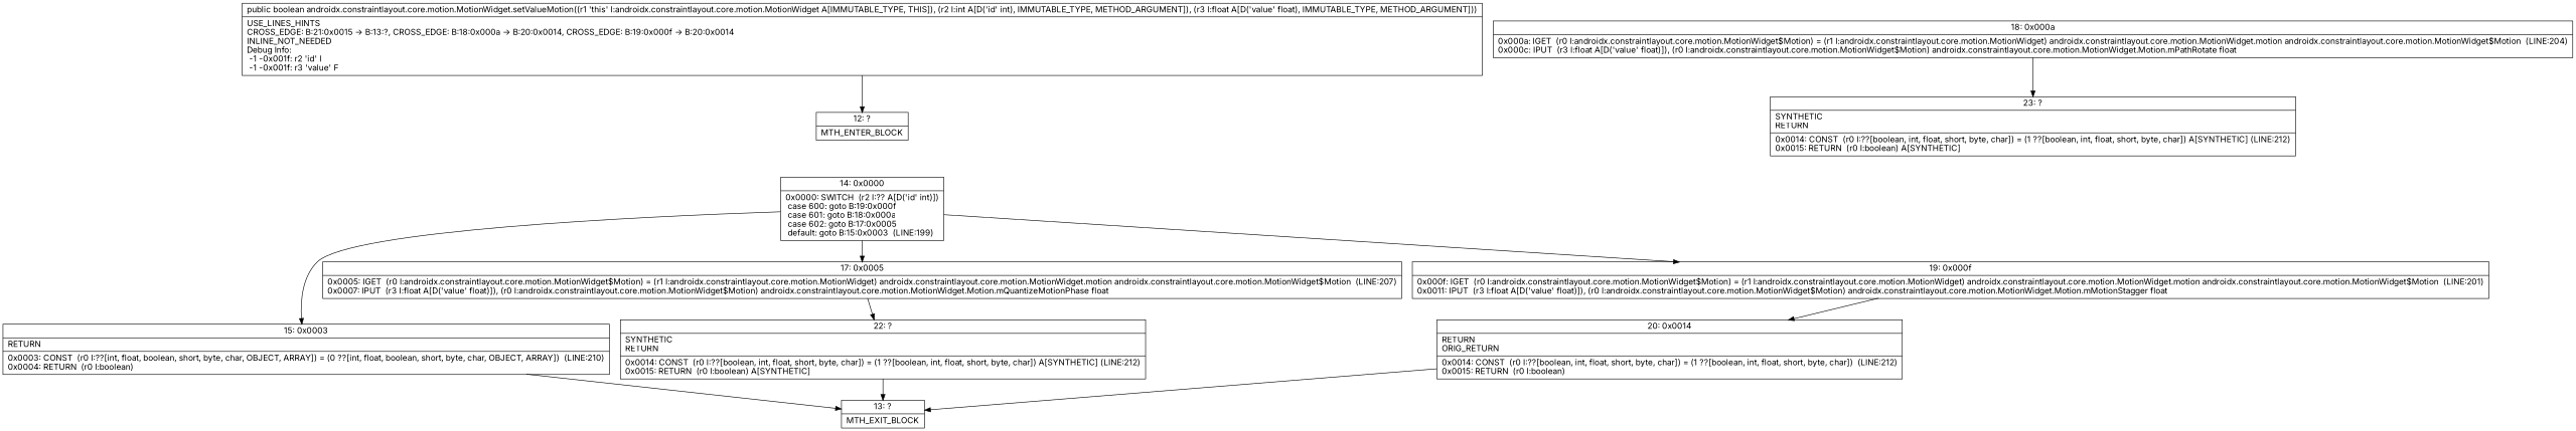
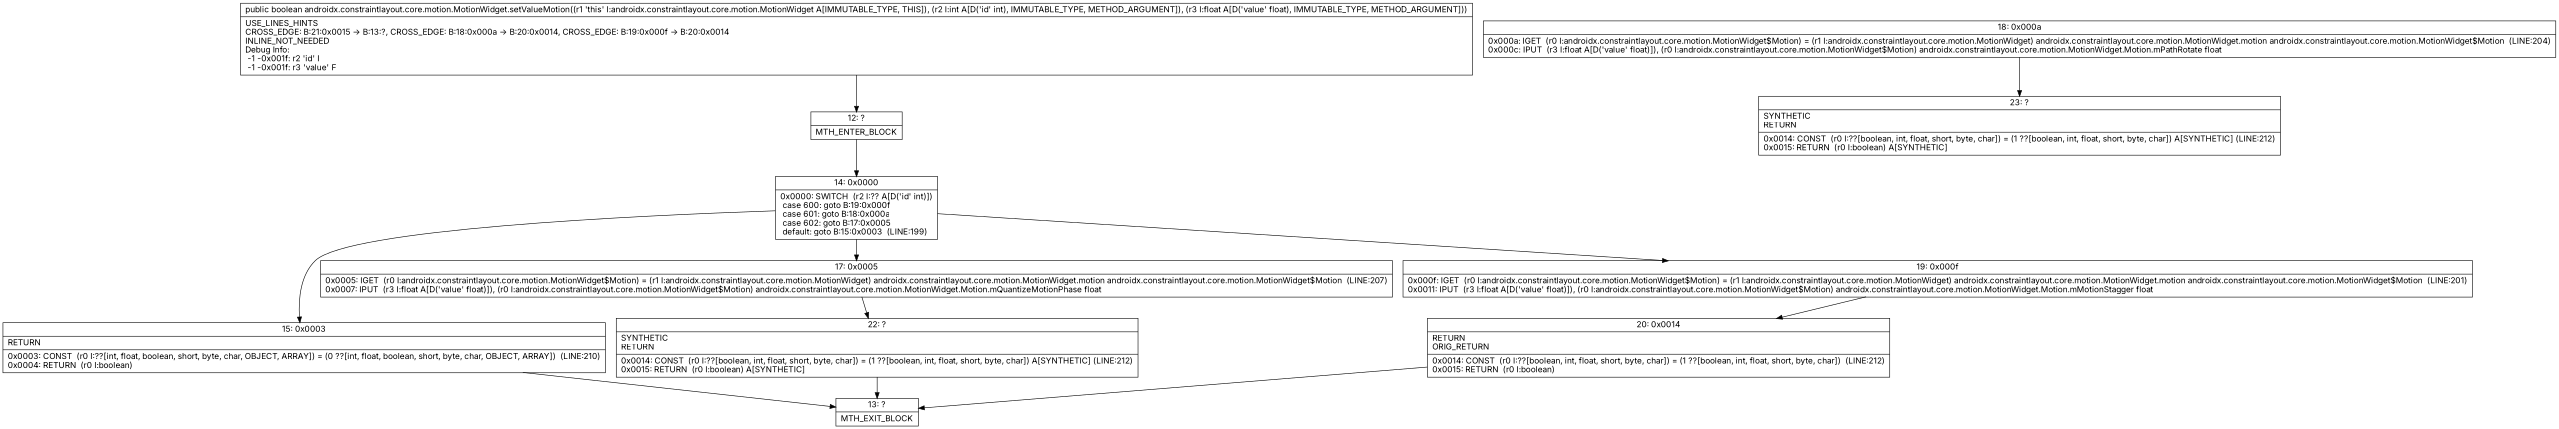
  digraph {
    fontname=Inter
    node [fontname=Inter shape=record]
    edge [fontname=Inter]
    n1 [label="{12\:\ ?|MTH_ENTER_BLOCK\l}"]
    n2 [label="{14\:\ 0x0000|0x0000: SWITCH  (r2 I:?? A[D('id' int)])\l case 600: goto B:19:0x000f\l case 601: goto B:18:0x000a\l case 602: goto B:17:0x0005\l default: goto B:15:0x0003  (LINE:199)\l}"]
    n3 [label="{15\:\ 0x0003|RETURN\l|0x0003: CONST  (r0 I:??[int, float, boolean, short, byte, char, OBJECT, ARRAY]) = (0 ??[int, float, boolean, short, byte, char, OBJECT, ARRAY])  (LINE:210)\l0x0004: RETURN  (r0 I:boolean) \l}"]
    n4 [label="{17\:\ 0x0005|0x0005: IGET  (r0 I:androidx.constraintlayout.core.motion.MotionWidget$Motion) = (r1 I:androidx.constraintlayout.core.motion.MotionWidget) androidx.constraintlayout.core.motion.MotionWidget.motion androidx.constraintlayout.core.motion.MotionWidget$Motion  (LINE:207)\l0x0007: IPUT  (r3 I:float A[D('value' float)]), (r0 I:androidx.constraintlayout.core.motion.MotionWidget$Motion) androidx.constraintlayout.core.motion.MotionWidget.Motion.mQuantizeMotionPhase float \l}"]
    n5 [label="{19\:\ 0x000f|0x000f: IGET  (r0 I:androidx.constraintlayout.core.motion.MotionWidget$Motion) = (r1 I:androidx.constraintlayout.core.motion.MotionWidget) androidx.constraintlayout.core.motion.MotionWidget.motion androidx.constraintlayout.core.motion.MotionWidget$Motion  (LINE:201)\l0x0011: IPUT  (r3 I:float A[D('value' float)]), (r0 I:androidx.constraintlayout.core.motion.MotionWidget$Motion) androidx.constraintlayout.core.motion.MotionWidget.Motion.mMotionStagger float \l}"]
    n6 [label="{13\:\ ?|MTH_EXIT_BLOCK\l}"]
    n7 [label="{22\:\ ?|SYNTHETIC\lRETURN\l|0x0014: CONST  (r0 I:??[boolean, int, float, short, byte, char]) = (1 ??[boolean, int, float, short, byte, char]) A[SYNTHETIC] (LINE:212)\l0x0015: RETURN  (r0 I:boolean) A[SYNTHETIC]\l}"]
    n8 [label="{18\:\ 0x000a|0x000a: IGET  (r0 I:androidx.constraintlayout.core.motion.MotionWidget$Motion) = (r1 I:androidx.constraintlayout.core.motion.MotionWidget) androidx.constraintlayout.core.motion.MotionWidget.motion androidx.constraintlayout.core.motion.MotionWidget$Motion  (LINE:204)\l0x000c: IPUT  (r3 I:float A[D('value' float)]), (r0 I:androidx.constraintlayout.core.motion.MotionWidget$Motion) androidx.constraintlayout.core.motion.MotionWidget.Motion.mPathRotate float \l}"]
    n9 [label="{23\:\ ?|SYNTHETIC\lRETURN\l|0x0014: CONST  (r0 I:??[boolean, int, float, short, byte, char]) = (1 ??[boolean, int, float, short, byte, char]) A[SYNTHETIC] (LINE:212)\l0x0015: RETURN  (r0 I:boolean) A[SYNTHETIC]\l}"]
    n10 [label="{20\:\ 0x0014|RETURN\lORIG_RETURN\l|0x0014: CONST  (r0 I:??[boolean, int, float, short, byte, char]) = (1 ??[boolean, int, float, short, byte, char])  (LINE:212)\l0x0015: RETURN  (r0 I:boolean) \l}"]
    n11 [label="{public boolean androidx.constraintlayout.core.motion.MotionWidget.setValueMotion((r1 'this' I:androidx.constraintlayout.core.motion.MotionWidget A[IMMUTABLE_TYPE, THIS]), (r2 I:int A[D('id' int), IMMUTABLE_TYPE, METHOD_ARGUMENT]), (r3 I:float A[D('value' float), IMMUTABLE_TYPE, METHOD_ARGUMENT]))  | USE_LINES_HINTS\lCROSS_EDGE: B:21:0x0015 \-\> B:13:?, CROSS_EDGE: B:18:0x000a \-\> B:20:0x0014, CROSS_EDGE: B:19:0x000f \-\> B:20:0x0014\lINLINE_NOT_NEEDED\lDebug Info:\l  \-1 \-0x001f: r2 'id' I\l  \-1 \-0x001f: r3 'value' F\l}"]
+   n1 -> n2
    n2 -> n3
    n2 -> n4
    n2 -> n5
    n3 -> n6
    n4 -> n7
    n5 -> n10
    n7 -> n6
    n8 -> n9
    n10 -> n6
    n11 -> n1
  }
